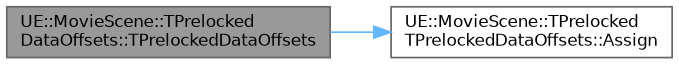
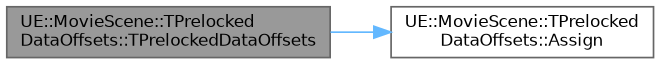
  digraph {
    rankdir=LR
    node [fontname=Helvetica fontsize=10 shape=box style=filled]
    n1 [color=gray40 fillcolor=grey60 fontcolor=black height=0.2 label="UE::MovieScene::TPrelocked\lDataOffsets::TPrelockedDataOffsets" width=0.4]
-   n2 [color=grey40 fillcolor=white height=0.2 label="UE::MovieScene::TPrelocked\lTPrelockedDataOffsets::Assign" width=0.4]
+   n2 [color=grey40 fillcolor=white height=0.2 label="UE::MovieScene::TPrelocked\lDataOffsets::Assign" width=0.4]
    n1 -> n2 [color=steelblue1 fontname=Helvetica fontsize=10 labelfontname=Helvetica labelfontsize=10 style=solid]
  }
